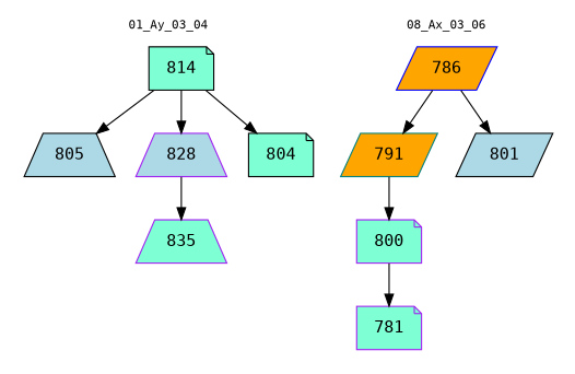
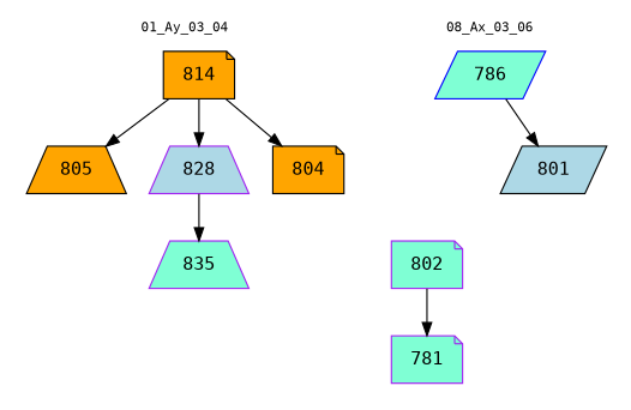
  digraph {
    fontname="DejaVu Sans Mono"
    node [color=black fillcolor=aquamarine fontname="DejaVu Sans Mono" shape=note style=filled]
    edge [color=black fontname="DejaVu Sans Mono"]
-   n1 [label=814]
-   n2 [fillcolor=lightblue label=805 shape=trapezium]
+   n1 [fillcolor=orange label=814]
+   n2 [fillcolor=orange label=805 shape=trapezium]
    n3 [color=purple fillcolor=lightblue label=828 shape=trapezium]
-   n4 [label=804]
+   n4 [fillcolor=orange label=804]
    n5 [color=purple label=835 shape=trapezium]
-   n6 [color=blue fillcolor=orange label=786 shape=parallelogram]
-   n7 [color=teal fillcolor=orange label=791 shape=parallelogram]
+   n6 [color=blue label=786 shape=parallelogram]
    n8 [fillcolor=lightblue label=801 shape=parallelogram]
    n9 [color=purple label=781]
-   n10 [color=purple label=800]
+   n10 [color=purple label=802]
    subgraph cluster_1 {
      color=white
      fontsize=10
      label="01_Ay_03_04"
      n1
      n2
      n3
      n4
      n5
    }
    subgraph cluster_2 {
      color=white
      fontsize=10
      label="08_Ax_03_06"
      n6
-     n7
      n8
      n9
      n10
    }
    n1 -> n2
    n1 -> n3
    n1 -> n4
    n3 -> n5
-   n6 -> n7
    n6 -> n8
-   n7 -> n10
    n10 -> n9
  }
